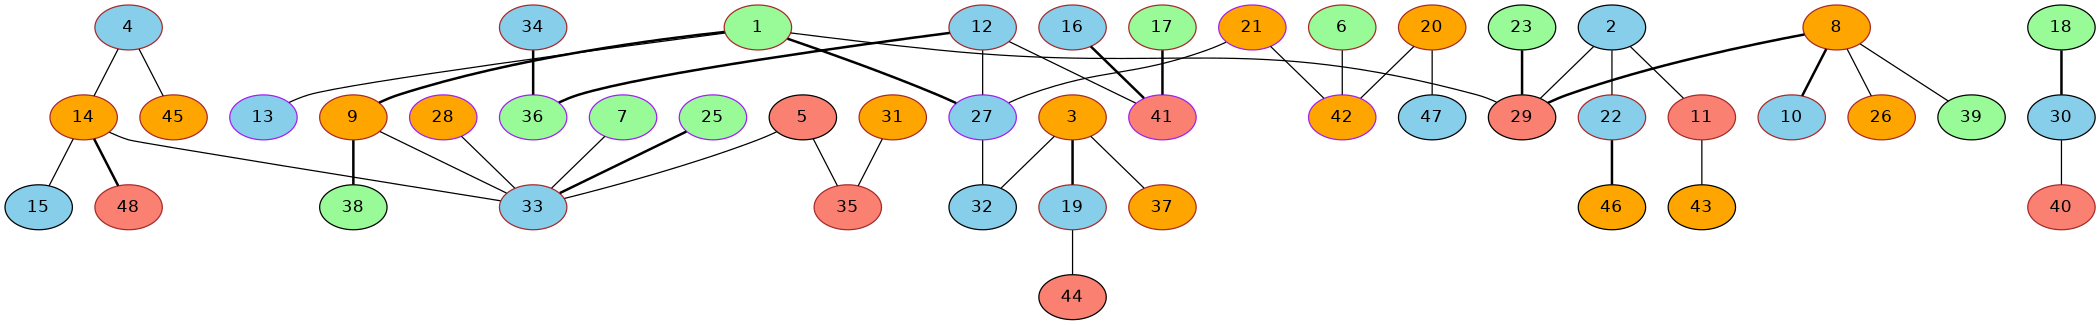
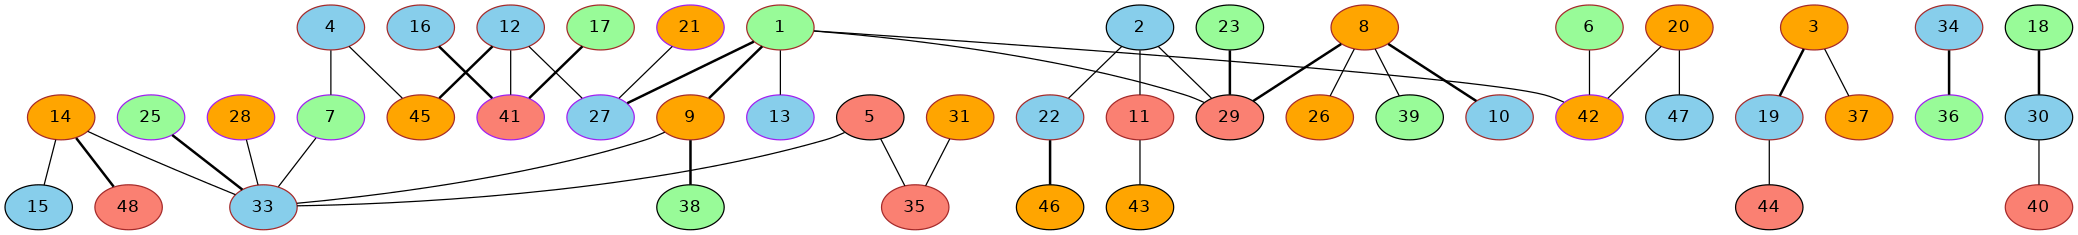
  graph {
    fontname="DejaVu Sans"
    node [color=brown fillcolor=skyblue fontname="DejaVu Sans" style=filled]
    edge [fontname="DejaVu Sans" style=solid weight=1.0]
    1 [fillcolor=palegreen]
    9 [fillcolor=orange]
    27 [color=purple]
    29 [color=black fillcolor=salmon]
    42 [color=purple fillcolor=orange]
    13 [color=purple]
    33
    38 [color=black fillcolor=palegreen]
-   32 [color=black]
    2 [color=black]
    11 [fillcolor=salmon]
    22
    43 [color=black fillcolor=orange]
    46 [color=black fillcolor=orange]
    3 [fillcolor=orange]
    19
    37 [fillcolor=orange]
    44 [color=black fillcolor=salmon]
    14 [fillcolor=orange]
    4
    45 [fillcolor=orange]
    15 [color=black]
    48 [fillcolor=salmon]
    5 [color=black fillcolor=salmon]
    35 [fillcolor=salmon]
    6 [fillcolor=palegreen]
    7 [color=purple fillcolor=palegreen]
    8 [fillcolor=orange]
    10
    26 [fillcolor=orange]
    39 [color=black fillcolor=palegreen]
    12
    36 [color=purple fillcolor=palegreen]
    41 [color=purple fillcolor=salmon]
    16
    17 [fillcolor=palegreen]
    18 [color=black fillcolor=palegreen]
    30 [color=black]
    40 [fillcolor=salmon]
    20 [fillcolor=orange]
    47 [color=black]
    21 [color=purple fillcolor=orange]
    23 [color=black fillcolor=palegreen]
    25 [color=purple fillcolor=palegreen]
    28 [color=purple fillcolor=orange]
    31 [fillcolor=orange]
    34
    1 -- 9 [style=bold]
    1 -- 27 [style=bold]
    1 -- 29
-   21 -- 42
+   1 -- 42
    1 -- 13
    9 -- 33
    9 -- 38 [style=bold]
-   27 -- 32
    2 -- 29
    2 -- 11
    2 -- 22
    11 -- 43
    22 -- 46 [style=bold]
-   3 -- 32
    3 -- 19 [style=bold]
    3 -- 37
    19 -- 44
    14 -- 33
    14 -- 15
    14 -- 48 [style=bold]
-   4 -- 14
+   4 -- 7
    4 -- 45
    5 -- 33
    5 -- 35
    6 -- 42
    7 -- 33
    8 -- 29 [style=bold]
    8 -- 10 [style=bold]
    8 -- 26
    8 -- 39
    12 -- 27
-   12 -- 36 [style=bold]
+   12 -- 45 [style=bold]
    12 -- 41
    16 -- 41 [style=bold]
    17 -- 41 [style=bold]
    18 -- 30 [style=bold]
    30 -- 40
    20 -- 42
    20 -- 47
    21 -- 27
    23 -- 29 [style=bold]
    25 -- 33 [style=bold]
    28 -- 33
    31 -- 35
    34 -- 36 [style=bold]
  }
